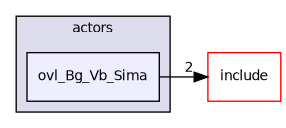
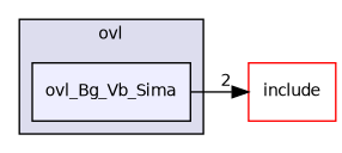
  digraph {
    compound=true
    rankdir=LR
    node [fontname=Helvetica fontsize=10 shape=box style=filled]
    n1 [fillcolor="#eeeeff" label=ovl_Bg_Vb_Sima pencolor=black]
    n2 [color=red fillcolor=white label=include]
    subgraph cluster_1 {
      bgcolor="#ddddee"
      fontname=Helvetica
      fontsize=10
-     label=actors
+     label=ovl
      pencolor=black
      n1
    }
    n1 -> n2 [headlabel=2 labeldistance=1.5 labelfontname=Helvetica labelfontsize=10]
  }
